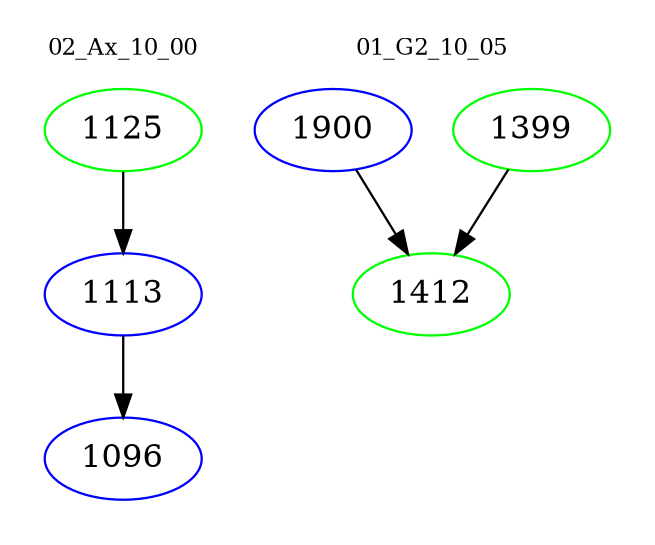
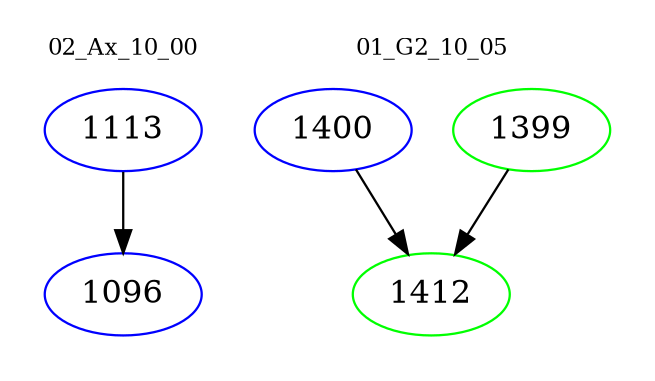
  digraph {
    node [color=green]
    edge [color=black]
-   n1 [label=1125]
    n2 [color=blue label=1113]
    n3 [color=blue label=1096]
    n4 [label=1399]
-   n5 [color=blue label=1900]
+   n5 [color=blue label=1400]
    n6 [label=1412]
    subgraph cluster_1 {
      color=white
      fontsize=10
      label="02_Ax_10_00"
-     n1
      n2
      n3
    }
    subgraph cluster_2 {
      color=white
      fontsize=10
      label="01_G2_10_05"
      n4
      n5
      n6
    }
-   n1 -> n2
    n2 -> n3
    n4 -> n6
    n5 -> n6
  }
